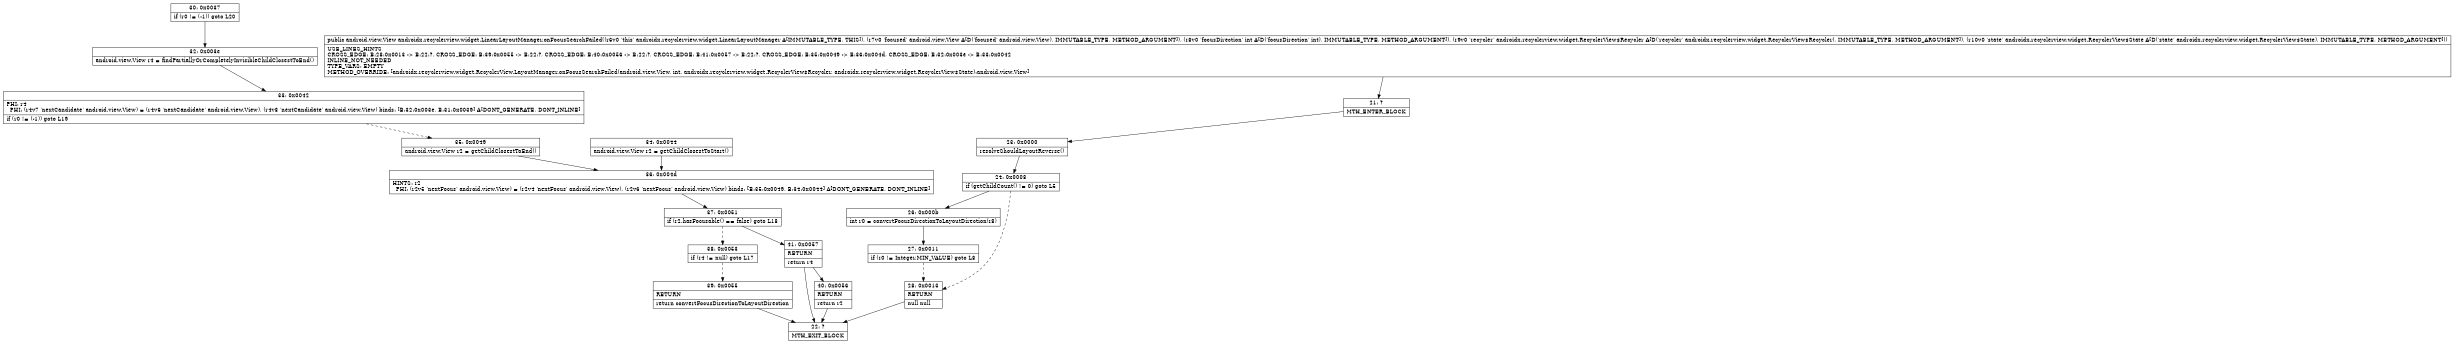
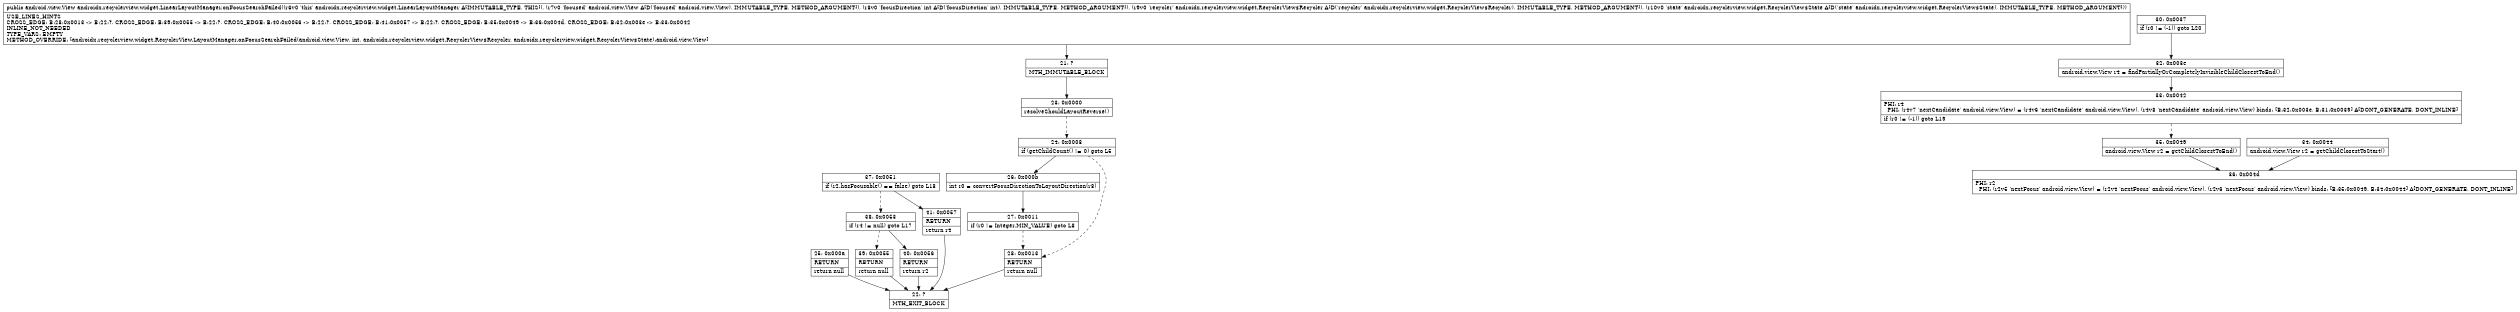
  digraph {
    node [shape=record]
-   n1 [label="{21\:\ ?|MTH_ENTER_BLOCK\l}"]
+   n1 [label="{21\:\ ?|MTH_IMMUTABLE_BLOCK\l}"]
    n2 [label="{23\:\ 0x0000|resolveShouldLayoutReverse()\l}"]
    n3 [label="{24\:\ 0x0008|if (getChildCount() != 0) goto L5\l}"]
    n4 [label="{26\:\ 0x000b|int r0 = convertFocusDirectionToLayoutDirection(r8)\l}"]
-   n5 [label="{28\:\ 0x0013|RETURN\l|null null\l}"]
+   n5 [label="{28\:\ 0x0013|RETURN\l|return null\l}"]
+   n6 [label="{25\:\ 0x000a|RETURN\l|return null\l}"]
    n7 [label="{22\:\ ?|MTH_EXIT_BLOCK\l}"]
    n8 [label="{27\:\ 0x0011|if (r0 != Integer.MIN_VALUE) goto L8\l}"]
    n9 [label="{30\:\ 0x0037|if (r0 != (\-1)) goto L20\l}"]
    n10 [label="{32\:\ 0x003e|android.view.View r4 = findPartiallyOrCompletelyInvisibleChildClosestToEnd()\l}"]
    n11 [label="{33\:\ 0x0042|PHI: r4 \l  PHI: (r4v7 'nextCandidate' android.view.View) = (r4v6 'nextCandidate' android.view.View), (r4v8 'nextCandidate' android.view.View) binds: [B:32:0x003e, B:31:0x0039] A[DONT_GENERATE, DONT_INLINE]\l|if (r0 != (\-1)) goto L19\l}"]
    n12 [label="{35\:\ 0x0049|android.view.View r2 = getChildClosestToEnd()\l}"]
    n13 [label="{34\:\ 0x0044|android.view.View r2 = getChildClosestToStart()\l}"]
-   n14 [label="{36\:\ 0x004d|HINTS: r2 \l  PHI: (r2v5 'nextFocus' android.view.View) = (r2v4 'nextFocus' android.view.View), (r2v6 'nextFocus' android.view.View) binds: [B:35:0x0049, B:34:0x0044] A[DONT_GENERATE, DONT_INLINE]\l}"]
+   n14 [label="{36\:\ 0x004d|PHI: r2 \l  PHI: (r2v5 'nextFocus' android.view.View) = (r2v4 'nextFocus' android.view.View), (r2v6 'nextFocus' android.view.View) binds: [B:35:0x0049, B:34:0x0044] A[DONT_GENERATE, DONT_INLINE]\l}"]
    n15 [label="{37\:\ 0x0051|if (r2.hasFocusable() == false) goto L18\l}"]
    n16 [label="{38\:\ 0x0053|if (r4 != null) goto L17\l}"]
    n17 [label="{41\:\ 0x0057|RETURN\l|return r4\l}"]
-   n18 [label="{39\:\ 0x0055|RETURN\l|return convertFocusDirectionToLayoutDirection\l}"]
+   n18 [label="{39\:\ 0x0055|RETURN\l|return null\l}"]
    n19 [label="{40\:\ 0x0056|RETURN\l|return r2\l}"]
    n20 [label="{public android.view.View androidx.recyclerview.widget.LinearLayoutManager.onFocusSearchFailed((r6v0 'this' androidx.recyclerview.widget.LinearLayoutManager A[IMMUTABLE_TYPE, THIS]), (r7v0 'focused' android.view.View A[D('focused' android.view.View), IMMUTABLE_TYPE, METHOD_ARGUMENT]), (r8v0 'focusDirection' int A[D('focusDirection' int), IMMUTABLE_TYPE, METHOD_ARGUMENT]), (r9v0 'recycler' androidx.recyclerview.widget.RecyclerView$Recycler A[D('recycler' androidx.recyclerview.widget.RecyclerView$Recycler), IMMUTABLE_TYPE, METHOD_ARGUMENT]), (r10v0 'state' androidx.recyclerview.widget.RecyclerView$State A[D('state' androidx.recyclerview.widget.RecyclerView$State), IMMUTABLE_TYPE, METHOD_ARGUMENT]))  | USE_LINES_HINTS\lCROSS_EDGE: B:28:0x0013 \-\> B:22:?, CROSS_EDGE: B:39:0x0055 \-\> B:22:?, CROSS_EDGE: B:40:0x0056 \-\> B:22:?, CROSS_EDGE: B:41:0x0057 \-\> B:22:?, CROSS_EDGE: B:35:0x0049 \-\> B:36:0x004d, CROSS_EDGE: B:32:0x003e \-\> B:33:0x0042\lINLINE_NOT_NEEDED\lTYPE_VARS: EMPTY\lMETHOD_OVERRIDE: [androidx.recyclerview.widget.RecyclerView.LayoutManager.onFocusSearchFailed(android.view.View, int, androidx.recyclerview.widget.RecyclerView$Recycler, androidx.recyclerview.widget.RecyclerView$State):android.view.View]\l}"]
    n1 -> n2
-   n2 -> n3
+   n2 -> n3 [style=dashed]
    n3 -> n4
    n3 -> n5 [style=dashed]
    n4 -> n8
    n5 -> n7
+   n6 -> n7
    n8 -> n5 [style=dashed]
    n9 -> n10
    n10 -> n11
    n11 -> n12 [style=dashed]
    n12 -> n14
    n13 -> n14
-   n14 -> n15
    n15 -> n16 [style=dashed]
    n15 -> n17
    n16 -> n18 [style=dashed]
-   n17 -> n19
+   n16 -> n19
    n17 -> n7
    n18 -> n7
    n19 -> n7
    n20 -> n1
  }
